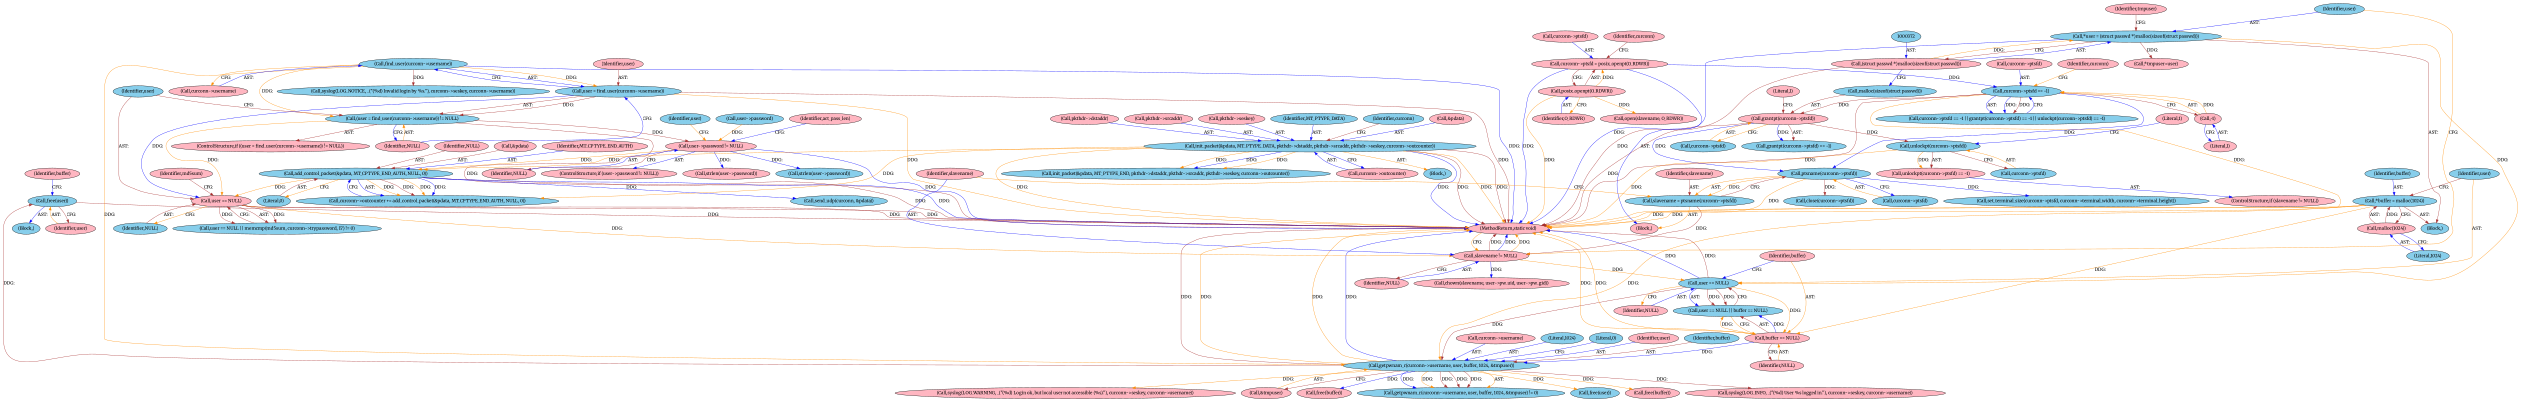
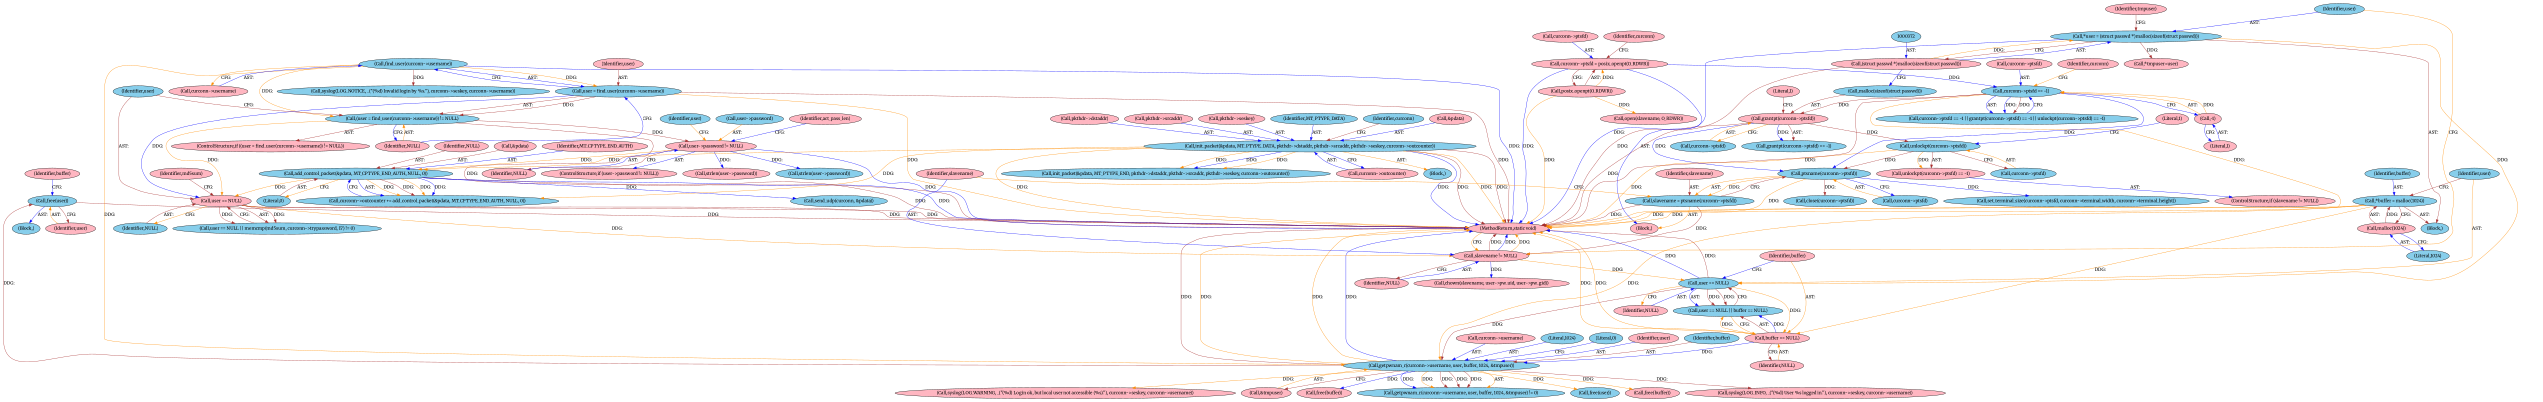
  digraph {
    fontname=Merriweather
    node [fillcolor=lightpink fontname=Merriweather style=filled]
    edge [color=brown fontname=Merriweather]
    n1 [fillcolor=skyblue label="(Call,free(user))"]
    n2 [label="(MethodReturn,static void)"]
    n3 [fillcolor=skyblue label="(Block,)"]
    n4 [label="(Identifier,user)"]
    n5 [label="(Call,slavename != NULL)"]
    n6 [fillcolor=skyblue label="(Call,getpwnam_r(curconn->username, user, buffer, 1024, &tmpuser))"]
    n7 [label="(Call,syslog(LOG_WARNING, _(\"(%d) Login ok, but local user not accessible (%s).\"), curconn->seskey, curconn->username))"]
    n8 [label="(Call,&tmpuser)"]
    n9 [label="(Call,free(buffer))"]
    n10 [fillcolor=skyblue label="(Call,getpwnam_r(curconn->username, user, buffer, 1024, &tmpuser) != 0)"]
    n11 [fillcolor=skyblue label="(Call,free(user))"]
    n12 [label="(Call,free(buffer))"]
    n13 [label="(Call,syslog(LOG_INFO, _(\"(%d) User %s logged in.\"), curconn->seskey, curconn->username))"]
    n14 [fillcolor=skyblue label="(Call,find_user(curconn->username))"]
    n15 [fillcolor=skyblue label="(Call,user = find_user(curconn->username))"]
    n16 [fillcolor=skyblue label="(Call,(user = find_user(curconn->username)) != NULL)"]
    n17 [label="(Call,curconn->username)"]
    n18 [fillcolor=skyblue label="(Call,syslog(LOG_NOTICE, _(\"(%d) Invalid login by %s.\"), curconn->seskey, curconn->username))"]
    n19 [label="(Call,user == NULL)"]
    n20 [label="(Call,user->password != NULL)"]
    n21 [label="(Identifier,NULL)"]
    n22 [label="(ControlStructure,if ((user = find_user(curconn->username)) != NULL))"]
    n23 [fillcolor=skyblue label="(Call,user == NULL)"]
    n24 [label="(Call,buffer == NULL)"]
    n25 [label="(Identifier,NULL)"]
    n26 [fillcolor=skyblue label="(Call,user == NULL || buffer == NULL)"]
    n27 [label="(Identifier,NULL)"]
    n28 [fillcolor=skyblue label="(Call,*user = (struct passwd *)malloc(sizeof(struct passwd)))"]
    n29 [label="(Call,(struct passwd *)malloc(sizeof(struct passwd)))"]
    n30 [label="(Call,*tmpuser=user)"]
    n31 [fillcolor=skyblue label="(Block,)"]
    n32 [fillcolor=skyblue label="(Call,malloc(sizeof(struct passwd)))"]
    n33 [label="(Call,grantpt(curconn->ptsfd))"]
    n34 [label="(Call,chown(slavename, user->pw_uid, user->pw_gid))"]
    n35 [label="(Identifier,NULL)"]
    n36 [label="(ControlStructure,if (slavename != NULL))"]
    n37 [fillcolor=skyblue label="(Call,slavename = ptsname(curconn->ptsfd))"]
    n38 [fillcolor=skyblue label="(Call,ptsname(curconn->ptsfd))"]
    n39 [label="(Block,)"]
    n40 [fillcolor=skyblue label="(Call,close(curconn->ptsfd))"]
    n41 [fillcolor=skyblue label="(Call,curconn->ptsfd)"]
    n42 [fillcolor=skyblue label="(Call,set_terminal_size(curconn->ptsfd, curconn->terminal_width, curconn->terminal_height))"]
    n43 [fillcolor=skyblue label="(Call,unlockpt(curconn->ptsfd))"]
    n44 [fillcolor=skyblue label="(Call,curconn->ptsfd)"]
    n45 [fillcolor=skyblue label="(Call,grantpt(curconn->ptsfd) == -1)"]
    n46 [label="(Call,unlockpt(curconn->ptsfd) == -1)"]
    n47 [fillcolor=skyblue label="(Call,curconn->ptsfd)"]
    n48 [fillcolor=skyblue label="(Call,curconn->ptsfd == -1)"]
    n49 [label="(Call,-1)"]
    n50 [fillcolor=skyblue label="(Call,curconn->ptsfd == -1 || grantpt(curconn->ptsfd) == -1 || unlockpt(curconn->ptsfd) == -1)"]
    n51 [label="(Literal,1)"]
    n52 [label="(Call,curconn->ptsfd = posix_openpt(O_RDWR))"]
    n53 [label="(Call,posix_openpt(O_RDWR))"]
    n54 [label="(Call,open(slavename, O_RDWR))"]
-   n55 [label="(Identifier,O_RDWR)"]
    n56 [fillcolor=skyblue label="(Identifier,NULL)"]
    n57 [fillcolor=skyblue label="(Call,user == NULL || memcmp(md5sum, curconn->trypassword, 17) != 0)"]
    n58 [fillcolor=skyblue label="(Call,add_control_packet(&pdata, MT_CPTYPE_END_AUTH, NULL, 0))"]
    n59 [fillcolor=skyblue label="(Literal,0)"]
    n60 [fillcolor=skyblue label="(Call,curconn->outcounter += add_control_packet(&pdata, MT_CPTYPE_END_AUTH, NULL, 0))"]
    n61 [fillcolor=skyblue label="(Call,send_udp(curconn, &pdata))"]
    n62 [fillcolor=skyblue label="(Call,init_packet(&pdata, MT_PTYPE_DATA, pkthdr->dstaddr, pkthdr->srcaddr, pkthdr->seskey, curconn->outcounter))"]
    n63 [fillcolor=skyblue label="(Block,)"]
    n64 [fillcolor=skyblue label="(Call,init_packet(&pdata, MT_PTYPE_END, pkthdr->dstaddr, pkthdr->srcaddr, pkthdr->seskey, curconn->outcounter))"]
    n65 [label="(Call,curconn->outcounter)"]
    n66 [label="(Identifier,NULL)"]
    n67 [label="(ControlStructure,if (user->password != NULL))"]
    n68 [label="(Call,strlen(user->password))"]
    n69 [fillcolor=skyblue label="(Call,strlen(user->password))"]
    n70 [fillcolor=skyblue label="(Call,*buffer = malloc(1024))"]
    n71 [label="(Call,malloc(1024))"]
    n72 [fillcolor=skyblue label="(Literal,1024)"]
    n73 [fillcolor=skyblue label="(Identifier,user)"]
    n74 [label="(Identifier,curconn)"]
    n75 [label="(Identifier,md5sum)"]
    n76 [label="(Call,curconn->ptsfd)"]
    n77 [label="(Literal,1)"]
    n78 [label="(Call,pkthdr->srcaddr)"]
    n79 [label="(Literal,1)"]
    n80 [label="(Call,curconn->username)"]
    n81 [label="(Identifier,NULL)"]
    n82 [fillcolor=skyblue label="(Call,user->password)"]
    n83 [fillcolor=skyblue label="(Literal,1024)"]
    n84 [label="(Call,&pdata)"]
    n85 [fillcolor=skyblue label="(Identifier,user)"]
    n86 [fillcolor=skyblue label="(Identifier,user)"]
    n87 [fillcolor=skyblue label="(Identifier,user)"]
    n88 [label="(Identifier,buffer)"]
    n89 [label="(Call,curconn->ptsfd)"]
    n90 [label="(Identifier,user)"]
    n91 [label="(Identifier,tmpuser)"]
    n92 [label="(Identifier,act_pass_len)"]
    n93 [label="(Identifier,buffer)"]
    n94 [label="(Call,pkthdr->seskey)"]
    n95 [fillcolor=skyblue label="(Literal,0)"]
    n96 [label="(Identifier,slavename)"]
    n97 [fillcolor=skyblue label="(Identifier,MT_PTYPE_DATA)"]
    n98 [label="(Identifier,user)"]
    n99 [fillcolor=skyblue label="(Identifier,buffer)"]
    n100 [fillcolor=skyblue label="(Identifier,buffer)"]
    n101 [fillcolor=skyblue label="(Identifier,curconn)"]
    n102 [label="(Call,&pdata)"]
    n103 [label="(Identifier,curconn)"]
    n104 [label="(Identifier,MT_CPTYPE_END_AUTH)"]
    n105 [label="(Identifier,slavename)"]
    n106 [label="(Call,pkthdr->dstaddr)"]
    1000372 [fillcolor=skyblue]
    n1 -> n2 [label="DDG: "]
    n1 -> n3 [color=blue label="AST: "]
    n1 -> n4 [label="CFG: "]
    n2 -> n5 [color=darkorange label="CFG: "]
    n4 -> n1 [color=darkorange label="AST: "]
    n5 -> n2 [label="DDG: "]
    n5 -> n2 [color=blue label="DDG: "]
    n5 -> n2 [color=darkorange label="DDG: "]
    n5 -> n23 [color=darkorange label="DDG: "]
    n5 -> n34 [color=blue label="DDG: "]
    n5 -> n35 [label="CFG: "]
    n6 -> n1 [label="DDG: "]
    n6 -> n2 [color=darkorange label="DDG: "]
    n6 -> n2 [color=blue label="DDG: "]
    n6 -> n2 [label="DDG: "]
    n6 -> n2 [color=darkorange label="DDG: "]
    n6 -> n7 [color=darkorange label="DDG: "]
    n6 -> n8 [label="CFG: "]
    n6 -> n9 [color=blue label="DDG: "]
    n6 -> n10 [color=darkorange label="AST: "]
    n6 -> n10 [color=blue label="DDG: "]
    n6 -> n10 [color=darkorange label="DDG: "]
    n6 -> n10 [label="DDG: "]
    n6 -> n10 [label="DDG: "]
    n6 -> n10 [label="DDG: "]
    n6 -> n11 [color=darkorange label="DDG: "]
    n6 -> n12 [color=darkorange label="DDG: "]
    n6 -> n13 [label="DDG: "]
    n8 -> n6 [color=darkorange label="AST: "]
    n14 -> n2 [color=blue label="DDG: "]
    n14 -> n6 [color=darkorange label="DDG: "]
    n14 -> n15 [color=blue label="AST: "]
    n14 -> n15 [color=darkorange label="DDG: "]
    n14 -> n16 [color=darkorange label="DDG: "]
    n14 -> n17 [color=darkorange label="CFG: "]
    n14 -> n18 [label="DDG: "]
    n15 -> n2 [color=darkorange label="DDG: "]
    n15 -> n2 [label="DDG: "]
    n15 -> n14 [color=blue label="CFG: "]
    n15 -> n16 [label="AST: "]
    n15 -> n16 [label="DDG: "]
    n15 -> n19 [color=blue label="DDG: "]
    n16 -> n2 [label="DDG: "]
    n16 -> n19 [color=darkorange label="DDG: "]
    n16 -> n20 [label="DDG: "]
    n16 -> n21 [color=blue label="CFG: "]
    n16 -> n22 [label="AST: "]
    n17 -> n14 [color=blue label="AST: "]
    n19 -> n2 [label="DDG: "]
    n19 -> n2 [label="DDG: "]
    n19 -> n5 [color=darkorange label="DDG: "]
    n19 -> n56 [color=darkorange label="CFG: "]
    n19 -> n57 [label="AST: "]
    n19 -> n57 [label="DDG: "]
    n19 -> n57 [label="DDG: "]
    n20 -> n2 [color=blue label="DDG: "]
    n20 -> n58 [color=darkorange label="DDG: "]
    n20 -> n66 [label="CFG: "]
    n20 -> n67 [color=blue label="AST: "]
    n20 -> n68 [color=blue label="DDG: "]
    n20 -> n69 [color=blue label="DDG: "]
    n21 -> n15 [color=blue label="CFG: "]
    n21 -> n16 [color=darkorange label="AST: "]
    n23 -> n2 [label="DDG: "]
    n23 -> n2 [color=blue label="DDG: "]
    n23 -> n6 [label="DDG: "]
    n23 -> n24 [color=darkorange label="DDG: "]
    n23 -> n25 [color=darkorange label="CFG: "]
    n23 -> n26 [color=blue label="AST: "]
    n23 -> n26 [label="DDG: "]
    n23 -> n26 [label="DDG: "]
    n24 -> n2 [color=darkorange label="DDG: "]
    n24 -> n2 [color=darkorange label="DDG: "]
    n24 -> n6 [color=blue label="DDG: "]
    n24 -> n26 [label="AST: "]
    n24 -> n26 [color=blue label="DDG: "]
    n24 -> n26 [color=darkorange label="DDG: "]
    n24 -> n27 [label="CFG: "]
    n25 -> n23 [color=blue label="AST: "]
    n26 -> n23 [label="CFG: "]
    n26 -> n24 [color=darkorange label="CFG: "]
    n27 -> n24 [color=darkorange label="AST: "]
    n28 -> n2 [color=blue label="DDG: "]
    n28 -> n23 [color=darkorange label="DDG: "]
    n28 -> n29 [label="CFG: "]
    n28 -> n30 [label="DDG: "]
    n28 -> n31 [label="AST: "]
    n29 -> n2 [label="DDG: "]
    n29 -> n28 [color=blue label="AST: "]
    n29 -> n28 [color=darkorange label="DDG: "]
    n29 -> n32 [color=blue label="CFG: "]
    n32 -> n33 [label="AST: "]
    n33 -> n2 [label="DDG: "]
    n33 -> n38 [color=blue label="DDG: "]
    n33 -> n43 [label="DDG: "]
    n33 -> n44 [color=darkorange label="CFG: "]
    n33 -> n45 [label="AST: "]
    n33 -> n45 [color=blue label="DDG: "]
    n35 -> n5 [color=blue label="AST: "]
+   n37 -> n2 [label="DDG: "]
    n37 -> n5 [label="DDG: "]
    n37 -> n38 [label="CFG: "]
    n37 -> n39 [color=darkorange label="AST: "]
    n38 -> n2 [color=darkorange label="DDG: "]
    n38 -> n37 [color=darkorange label="AST: "]
    n38 -> n37 [color=darkorange label="DDG: "]
    n38 -> n40 [label="DDG: "]
    n38 -> n41 [color=blue label="CFG: "]
    n38 -> n42 [color=blue label="DDG: "]
    n41 -> n38 [color=darkorange label="AST: "]
    n43 -> n2 [color=darkorange label="DDG: "]
+   n43 -> n38 [label="DDG: "]
    n43 -> n46 [label="AST: "]
    n43 -> n46 [color=darkorange label="DDG: "]
    n43 -> n47 [label="CFG: "]
    n44 -> n33 [color=darkorange label="AST: "]
    n46 -> n36 [color=blue label="AST: "]
    n47 -> n43 [color=darkorange label="AST: "]
    n48 -> n2 [label="DDG: "]
    n48 -> n2 [color=darkorange label="DDG: "]
    n48 -> n33 [label="DDG: "]
    n48 -> n38 [color=blue label="DDG: "]
-   n48 -> n49 [label="CFG: "]
+   n48 -> n49 [color=blue label="CFG: "]
    n48 -> n50 [color=blue label="AST: "]
    n48 -> n50 [color=blue label="DDG: "]
    n48 -> n50 [label="DDG: "]
    n49 -> n48 [color=darkorange label="AST: "]
    n49 -> n48 [color=darkorange label="DDG: "]
    n49 -> n51 [color=blue label="CFG: "]
    n50 -> n48 [color=blue label="CFG: "]
    n51 -> n49 [color=blue label="AST: "]
    n52 -> n2 [color=blue label="DDG: "]
    n52 -> n39 [color=blue label="AST: "]
    n52 -> n48 [color=blue label="DDG: "]
    n52 -> n53 [label="CFG: "]
    n53 -> n2 [color=darkorange label="DDG: "]
    n53 -> n52 [label="AST: "]
    n53 -> n52 [color=darkorange label="DDG: "]
    n53 -> n54 [color=darkorange label="DDG: "]
-   n53 -> n55 [color=darkorange label="CFG: "]
-   n55 -> n53 [color=blue label="AST: "]
    n56 -> n19 [label="AST: "]
    n57 -> n19 [label="CFG: "]
    n58 -> n2 [label="DDG: "]
    n58 -> n2 [color=blue label="DDG: "]
    n58 -> n19 [color=darkorange label="DDG: "]
    n58 -> n59 [color=darkorange label="CFG: "]
    n58 -> n60 [color=blue label="AST: "]
    n58 -> n60 [color=darkorange label="DDG: "]
    n58 -> n60 [label="DDG: "]
    n58 -> n60 [color=darkorange label="DDG: "]
    n58 -> n60 [color=blue label="DDG: "]
    n58 -> n61 [color=blue label="DDG: "]
    n59 -> n58 [label="AST: "]
    n60 -> n58 [color=blue label="CFG: "]
    n62 -> n2 [label="DDG: "]
    n62 -> n2 [color=darkorange label="DDG: "]
    n62 -> n2 [color=blue label="DDG: "]
    n62 -> n2 [label="DDG: "]
    n62 -> n2 [color=darkorange label="DDG: "]
    n62 -> n58 [color=darkorange label="DDG: "]
    n62 -> n60 [color=darkorange label="DDG: "]
    n62 -> n63 [color=darkorange label="AST: "]
    n62 -> n64 [color=blue label="DDG: "]
    n62 -> n64 [color=darkorange label="DDG: "]
    n62 -> n64 [color=darkorange label="DDG: "]
    n62 -> n65 [color=blue label="CFG: "]
    n65 -> n62 [color=blue label="AST: "]
    n66 -> n20 [color=blue label="AST: "]
    n70 -> n2 [color=darkorange label="DDG: "]
    n70 -> n2 [color=darkorange label="DDG: "]
    n70 -> n6 [color=darkorange label="DDG: "]
    n70 -> n24 [color=darkorange label="DDG: "]
    n70 -> n31 [label="AST: "]
    n70 -> n71 [label="CFG: "]
    n71 -> n70 [label="AST: "]
    n71 -> n70 [label="DDG: "]
    n71 -> n72 [color=blue label="CFG: "]
    n72 -> n71 [color=blue label="AST: "]
    n73 -> n20 [color=darkorange label="CFG: "]
    n74 -> n52 [label="CFG: "]
    n75 -> n19 [label="CFG: "]
    n76 -> n52 [color=blue label="AST: "]
    n77 -> n33 [label="CFG: "]
    n78 -> n62 [color=blue label="AST: "]
    n79 -> n43 [color=blue label="CFG: "]
    n80 -> n6 [color=blue label="AST: "]
    n81 -> n58 [label="AST: "]
-   n82 -> n20 [color=darkorange label="DDG: "]
+   n82 -> n20 [color=darkorange label="AST: "]
    n83 -> n6 [color=blue label="AST: "]
    n84 -> n58 [label="AST: "]
    n85 -> n23 [color=darkorange label="AST: "]
    n85 -> n70 [label="CFG: "]
    n86 -> n5 [color=darkorange label="CFG: "]
    n86 -> n28 [color=blue label="AST: "]
    n87 -> n16 [label="CFG: "]
    n87 -> n19 [label="AST: "]
    n88 -> n1 [color=blue label="CFG: "]
    n89 -> n48 [color=blue label="AST: "]
    n90 -> n15 [label="AST: "]
    n91 -> n28 [label="CFG: "]
    n92 -> n20 [color=blue label="CFG: "]
    n93 -> n23 [color=blue label="CFG: "]
    n93 -> n24 [color=darkorange label="AST: "]
    n94 -> n62 [color=blue label="AST: "]
    n95 -> n6 [color=blue label="CFG: "]
    n96 -> n5 [color=blue label="AST: "]
    n96 -> n37 [color=darkorange label="CFG: "]
    n97 -> n62 [color=blue label="AST: "]
    n98 -> n6 [color=blue label="AST: "]
    n99 -> n70 [color=blue label="AST: "]
    n100 -> n6 [label="AST: "]
    n101 -> n62 [label="CFG: "]
    n102 -> n62 [color=blue label="AST: "]
    n103 -> n48 [color=darkorange label="CFG: "]
    n104 -> n58 [color=blue label="AST: "]
    n105 -> n37 [label="AST: "]
    n106 -> n62 [color=blue label="AST: "]
    1000372 -> n29 [color=blue label="AST: "]
  }
